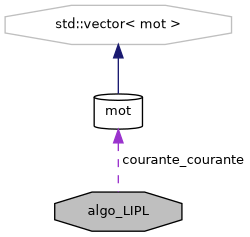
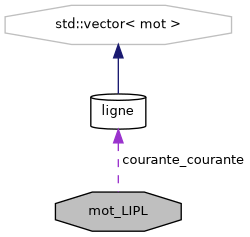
  digraph {
    node [color=black fillcolor=white fontname=Helvetica fontsize=10 shape=octagon style=filled]
    edge [dir=back fontname=Helvetica fontsize=10 labelfontname=Helvetica labelfontsize=10]
-   n1 [fillcolor=grey75 fontcolor=black height=0.2 label=algo_LIPL width=0.4]
-   n2 [height=0.2 label=mot shape=cylinder width=0.4]
+   n1 [fillcolor=grey75 fontcolor=black height=0.2 label=mot_LIPL width=0.4]
+   n2 [height=0.2 label=ligne shape=cylinder width=0.4]
    n3 [color=grey75 height=0.2 label="std::vector\< mot \>" width=0.4]
    n2 -> n1 [color=darkorchid3 label=" courante_courante" style=dashed]
    n3 -> n2 [color=midnightblue style=solid]
  }
